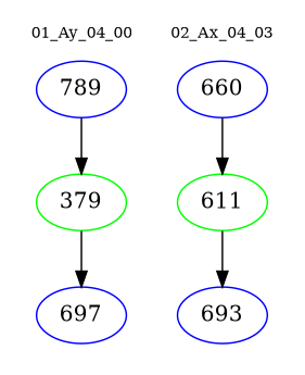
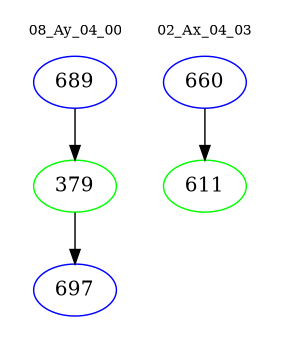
  digraph {
    node [color=blue]
    edge [color=black]
-   n1 [label=789]
+   n1 [label=689]
    n2 [color=green label=379]
    n3 [label=697]
    n4 [label=660]
    n5 [color=green label=611]
-   n6 [label=693]
    subgraph cluster_1 {
      color=white
      fontsize=10
-     label="01_Ay_04_00"
+     label="08_Ay_04_00"
      n1
      n2
      n3
    }
    subgraph cluster_2 {
      color=white
      fontsize=10
      label="02_Ax_04_03"
      n4
      n5
-     n6
    }
    n1 -> n2
    n2 -> n3
    n4 -> n5
-   n5 -> n6
  }
